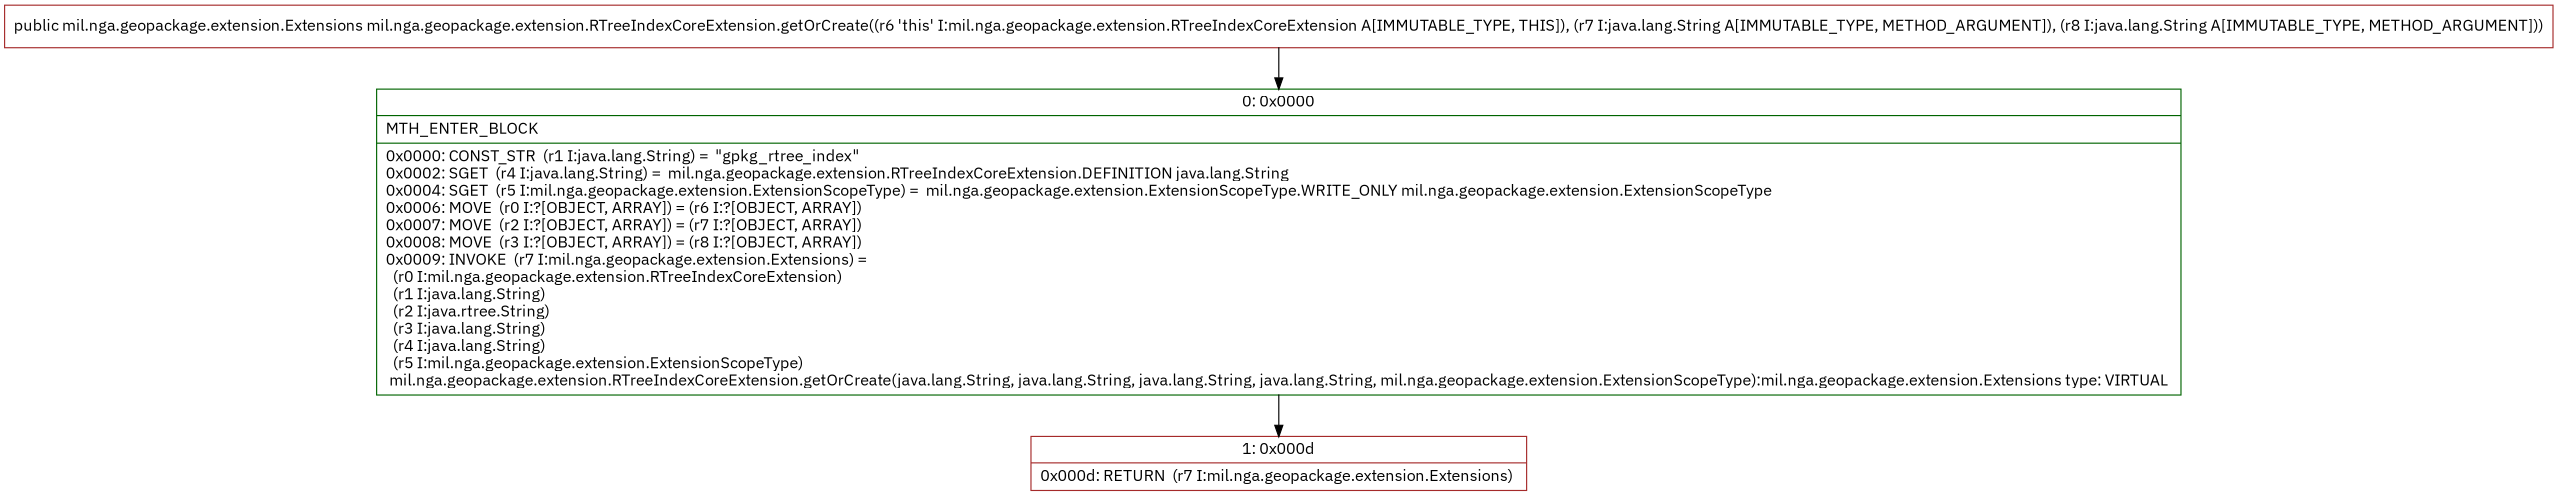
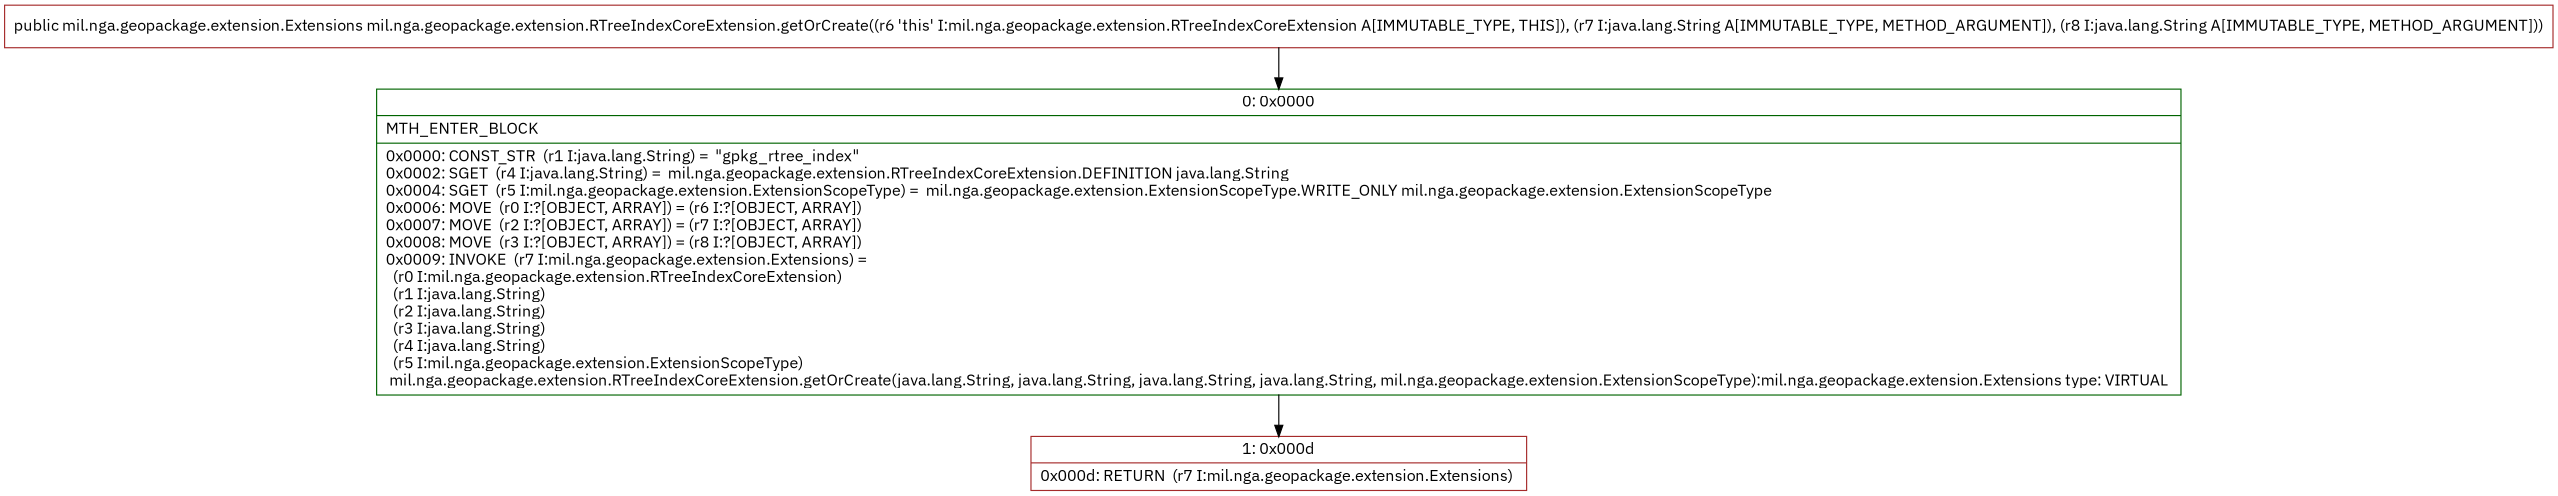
  digraph {
    fontname="IBM Plex Sans"
    node [shape=record color=brown fontname="IBM Plex Sans"]
    edge [fontname="IBM Plex Sans"]
-   n1 [label="{0\:\ 0x0000|MTH_ENTER_BLOCK\l|0x0000: CONST_STR  (r1 I:java.lang.String) =  \"gpkg_rtree_index\" \l0x0002: SGET  (r4 I:java.lang.String) =  mil.nga.geopackage.extension.RTreeIndexCoreExtension.DEFINITION java.lang.String \l0x0004: SGET  (r5 I:mil.nga.geopackage.extension.ExtensionScopeType) =  mil.nga.geopackage.extension.ExtensionScopeType.WRITE_ONLY mil.nga.geopackage.extension.ExtensionScopeType \l0x0006: MOVE  (r0 I:?[OBJECT, ARRAY]) = (r6 I:?[OBJECT, ARRAY]) \l0x0007: MOVE  (r2 I:?[OBJECT, ARRAY]) = (r7 I:?[OBJECT, ARRAY]) \l0x0008: MOVE  (r3 I:?[OBJECT, ARRAY]) = (r8 I:?[OBJECT, ARRAY]) \l0x0009: INVOKE  (r7 I:mil.nga.geopackage.extension.Extensions) = \l  (r0 I:mil.nga.geopackage.extension.RTreeIndexCoreExtension)\l  (r1 I:java.lang.String)\l  (r2 I:java.rtree.String)\l  (r3 I:java.lang.String)\l  (r4 I:java.lang.String)\l  (r5 I:mil.nga.geopackage.extension.ExtensionScopeType)\l mil.nga.geopackage.extension.RTreeIndexCoreExtension.getOrCreate(java.lang.String, java.lang.String, java.lang.String, java.lang.String, mil.nga.geopackage.extension.ExtensionScopeType):mil.nga.geopackage.extension.Extensions type: VIRTUAL \l}" color=darkgreen]
+   n1 [label="{0\:\ 0x0000|MTH_ENTER_BLOCK\l|0x0000: CONST_STR  (r1 I:java.lang.String) =  \"gpkg_rtree_index\" \l0x0002: SGET  (r4 I:java.lang.String) =  mil.nga.geopackage.extension.RTreeIndexCoreExtension.DEFINITION java.lang.String \l0x0004: SGET  (r5 I:mil.nga.geopackage.extension.ExtensionScopeType) =  mil.nga.geopackage.extension.ExtensionScopeType.WRITE_ONLY mil.nga.geopackage.extension.ExtensionScopeType \l0x0006: MOVE  (r0 I:?[OBJECT, ARRAY]) = (r6 I:?[OBJECT, ARRAY]) \l0x0007: MOVE  (r2 I:?[OBJECT, ARRAY]) = (r7 I:?[OBJECT, ARRAY]) \l0x0008: MOVE  (r3 I:?[OBJECT, ARRAY]) = (r8 I:?[OBJECT, ARRAY]) \l0x0009: INVOKE  (r7 I:mil.nga.geopackage.extension.Extensions) = \l  (r0 I:mil.nga.geopackage.extension.RTreeIndexCoreExtension)\l  (r1 I:java.lang.String)\l  (r2 I:java.lang.String)\l  (r3 I:java.lang.String)\l  (r4 I:java.lang.String)\l  (r5 I:mil.nga.geopackage.extension.ExtensionScopeType)\l mil.nga.geopackage.extension.RTreeIndexCoreExtension.getOrCreate(java.lang.String, java.lang.String, java.lang.String, java.lang.String, mil.nga.geopackage.extension.ExtensionScopeType):mil.nga.geopackage.extension.Extensions type: VIRTUAL \l}" color=darkgreen]
    n2 [label="{1\:\ 0x000d|0x000d: RETURN  (r7 I:mil.nga.geopackage.extension.Extensions) \l}"]
    n3 [label="{public mil.nga.geopackage.extension.Extensions mil.nga.geopackage.extension.RTreeIndexCoreExtension.getOrCreate((r6 'this' I:mil.nga.geopackage.extension.RTreeIndexCoreExtension A[IMMUTABLE_TYPE, THIS]), (r7 I:java.lang.String A[IMMUTABLE_TYPE, METHOD_ARGUMENT]), (r8 I:java.lang.String A[IMMUTABLE_TYPE, METHOD_ARGUMENT])) }"]
    n1 -> n2
    n3 -> n1
  }
